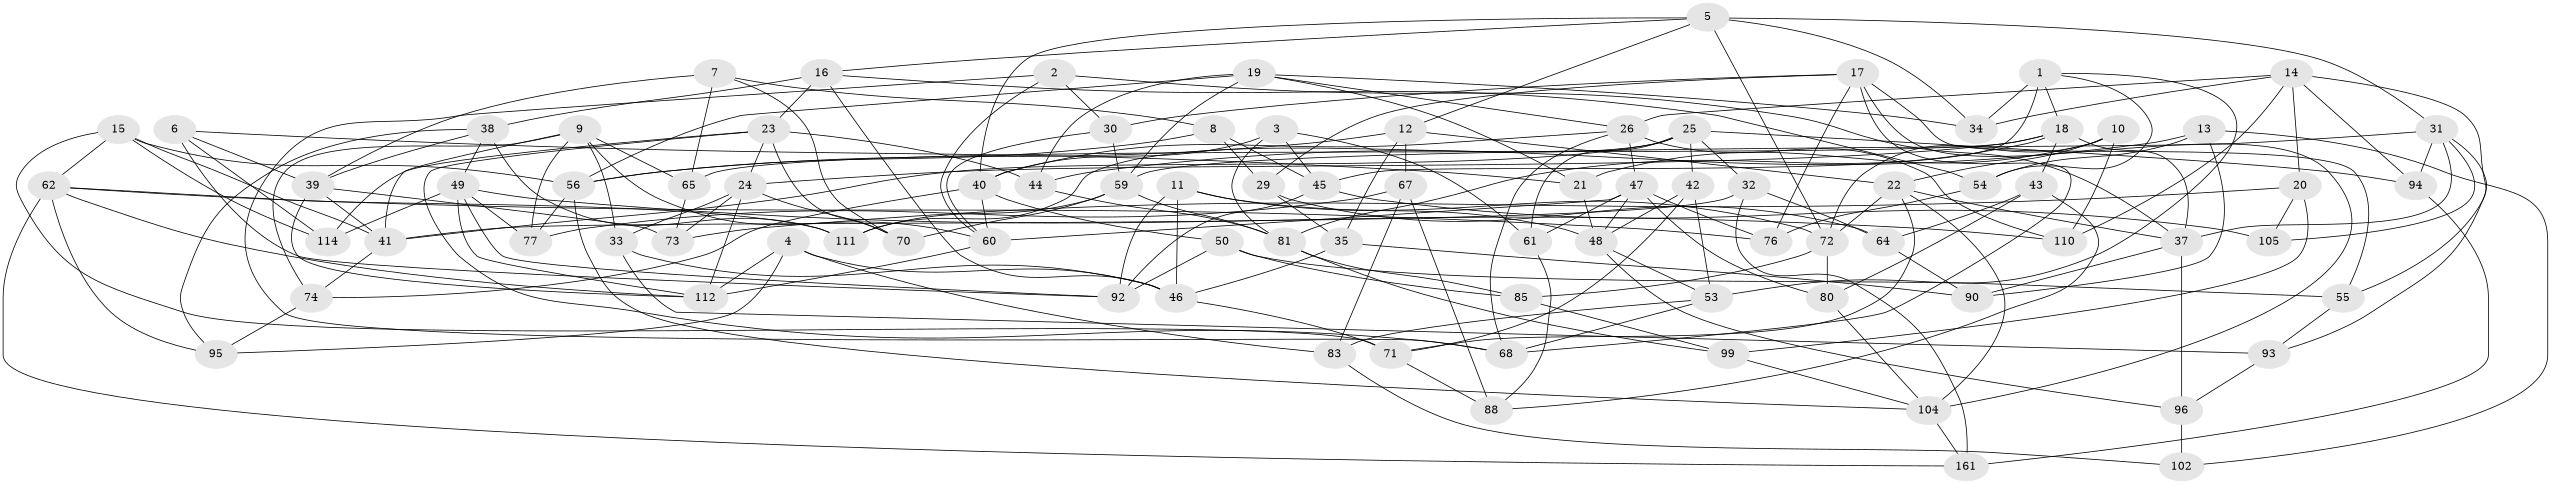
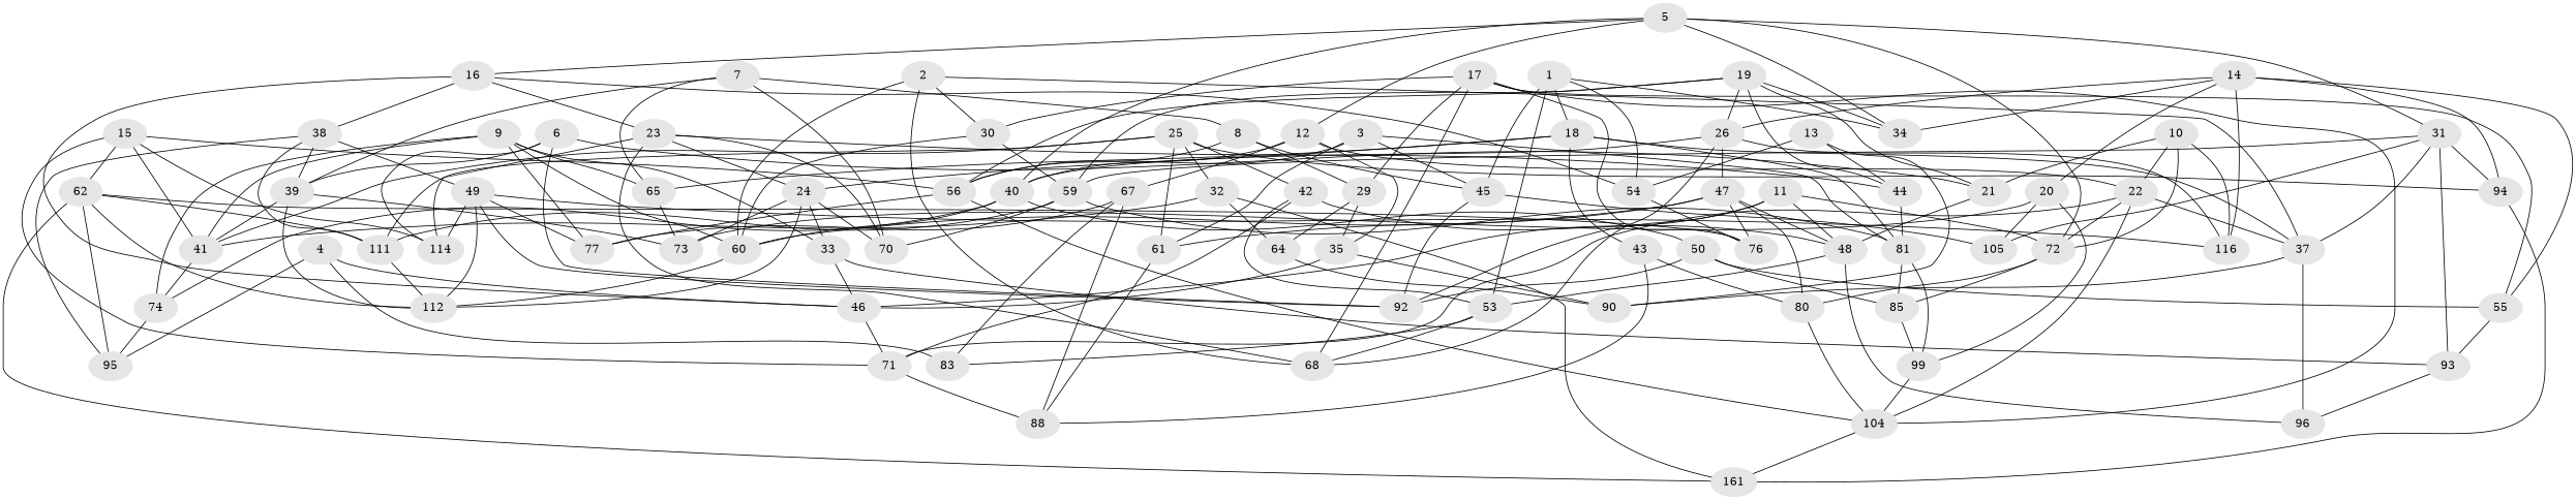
  graph {
    node [color=gray90 style=filled]
    1 [super="+109"]
    18 [super="+57"]
    34
    45 [super="+107"]
    53 [super="+79"]
    54
    37 [super="+58"]
    81 [super="+108"]
    65
    24 [super="+78"]
    43
    105
    92
    68 [super="+101"]
    83
    76
    2 [super="+91"]
    30
    60 [super="+125"]
    59 [super="+63"]
    90
    96
    112 [super="+122"]
    40 [super="+86"]
    n25 [label=74]
    50
    3
    61
    88
    99
    85
    46 [super="+116"]
    71 [super="+74"]
    4
    95
-   102
    5 [super="+106"]
    12 [super="+120"]
    16 [super="+118"]
    31 [super="+113"]
    72 [super="+87"]
    56 [super="+66"]
    22 [super="+27"]
    35
    67
    23 [super="+89"]
    38 [super="+115"]
    94
    93
    80
    6
    21
    39 [super="+100"]
    114
    48 [super="+123"]
    41 [super="+51"]
    73
    7
    8
    70
    29
    64
    77
    104 [super="+119"]
    9 [super="+69"]
    33
    10
-   110
+   110 [label=116]
    11
    13
    44
    14 [super="+117"]
    20
    26 [super="+97"]
    55
    47 [super="+103"]
    n77 [label=161]
    15 [super="+52"]
    62 [super="+82"]
    111
    49 [super="+124"]
    17 [super="+28"]
    19 [super="+98"]
    25 [super="+36"]
    32
    42
    1 -- 18
    1 -- 34
    1 -- 45 [weight=2]
    1 -- 53
    1 -- 54
    18 -- 37
    18 -- 81
    18 -- 65
    18 -- 24
    18 -- 43
    45 -- 105
    45 -- 92
    53 -- 68 [weight=2]
    53 -- 83
    54 -- 76
    37 -- 90
    37 -- 96
    81 -- 99
    81 -- 85
    65 -- 73
    24 -- 112
    24 -- 73
    24 -- 70
    24 -- 33
    43 -- 88
    43 -- 80
-   43 -- 64
-   83 -- 102
    2 -- 37
    2 -- 68
    2 -- 30
    2 -- 60
    30 -- 60
    30 -- 59
    60 -- 112
    59 -- 81
    59 -- 70
    59 -- 111
-   96 -- 102
    40 -- 60
    40 -- n25
    40 -- 50
    n25 -- 95
    50 -- 92
    50 -- 85
    50 -- 55
    3 -- 45
    3 -- 81
    3 -- 40
    3 -- 61
    61 -- 88
    99 -- 104
    85 -- 99
    46 -- 71
    71 -- 88
    4 -- 83
-   4 -- 112
+   111 -- 112
    4 -- 46
    4 -- 95
    5 -- 34
    5 -- 40
    5 -- 12
    5 -- 16
    5 -- 31
    5 -- 72
    12 -- 56
    12 -- 22
    12 -- 35
    12 -- 67
    16 -- 54
    16 -- 46
    16 -- 23
    16 -- 38 [weight=2]
    31 -- 37
    31 -- 105
    31 -- 59
    31 -- 94
    31 -- 93
    72 -- 85
    72 -- 80
    56 -- 77
    56 -- 104
    22 -- 37
    22 -- 71
    22 -- 72
    22 -- 104
    35 -- 90
    35 -- 46
    67 -- 83
    67 -- 88
    67 -- 77
    23 -- 24
    23 -- 68
    23 -- 114
    23 -- 70
    23 -- 44
    38 -- 95
    38 -- 39
    38 -- 111
    38 -- 49
    94 -- n77
    93 -- 96
    80 -- 104
    6 -- 92
    6 -- 21
    6 -- 39
    6 -- 114
    21 -- 48
    39 -- 112
    39 -- 41
    39 -- 73
    48 -- 53
    48 -- 96
    41 -- n25
    7 -- 65
    7 -- 39
    7 -- 8
    7 -- 70
    8 -- 45
    8 -- 56
    8 -- 29
    29 -- 35
    29 -- 64
    64 -- 90
    104 -- n77
    9 -- 65
    9 -- 60
    9 -- n25
    9 -- 41
    9 -- 77
    9 -- 33
    33 -- 46
    33 -- 93
    10 -- 72
    10 -- 22
    10 -- 21
    10 -- 110
    11 -- 92
    11 -- 46
    11 -- 72
    11 -- 48
    13 -- 54
    13 -- 90
-   13 -- 102
    13 -- 44
    44 -- 81
    14 -- 34
    14 -- 94
    14 -- 110
    14 -- 20
    14 -- 26
    14 -- 55
    20 -- 105
    20 -- 99
    20 -- 73
    26 -- 68
    26 -- 40
    26 -- 110
    26 -- 47
    55 -- 93
    47 -- 76
    47 -- 60
    47 -- 61
    47 -- 80
    47 -- 48
    15 -- 71
    15 -- 56
    15 -- 114
    15 -- 41
    15 -- 62
    62 -- 76
    62 -- 112
    62 -- 95
    62 -- n77
    62 -- 111
    49 -- 92
    49 -- 112
    49 -- 114
    49 -- 77
    49 -- 110
    17 -- 68
    17 -- 76
    17 -- 30
    17 -- 29
    17 -- 104
    17 -- 55
    19 -- 34
    19 -- 59
    19 -- 56
    19 -- 21
    19 -- 44
    19 -- 26
    25 -- 61
    25 -- 94
    25 -- 41
    25 -- 111
    25 -- 32
    25 -- 42
    32 -- 41
    32 -- 64
    32 -- n77
    42 -- 53
    42 -- 71
    42 -- 48
  }
